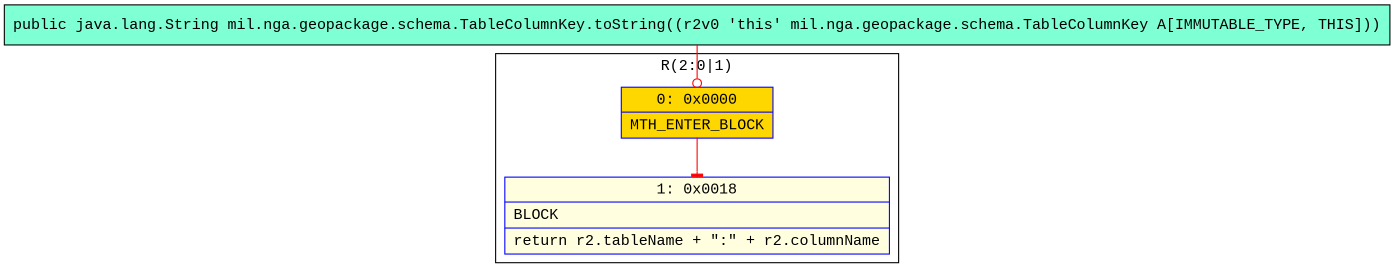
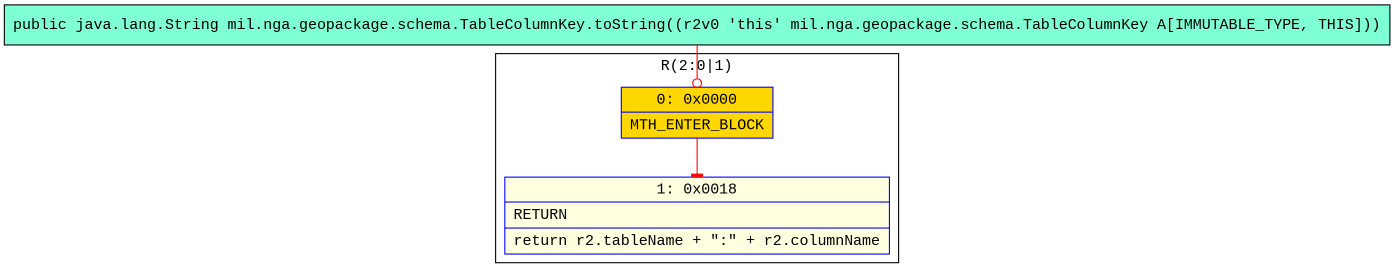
  digraph {
    fontname="Liberation Mono"
    node [color=blue shape=record style=filled fontname="Liberation Mono"]
    edge [color=red fontname="Liberation Mono"]
    n1 [label="{0\:\ 0x0000|MTH_ENTER_BLOCK\l}" fillcolor=gold]
-   n2 [label="{1\:\ 0x0018|BLOCK\l|return r2.tableName + \":\" + r2.columnName\l}" fillcolor=lightyellow]
+   n2 [label="{1\:\ 0x0018|RETURN\l|return r2.tableName + \":\" + r2.columnName\l}" fillcolor=lightyellow]
    n3 [label="{public java.lang.String mil.nga.geopackage.schema.TableColumnKey.toString((r2v0 'this' mil.nga.geopackage.schema.TableColumnKey A[IMMUTABLE_TYPE, THIS])) }" fillcolor=aquamarine color=""]
    subgraph cluster_1 {
      label="R(2:0|1)"
      n1
      n2
    }
    n1 -> n2 [arrowhead=tee]
    n3 -> n1 [arrowhead=odot]
  }
